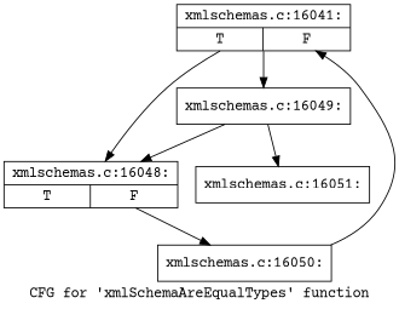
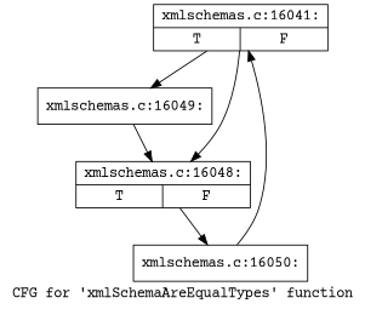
  digraph {
    fontname="Courier Prime"
    label="CFG for 'xmlSchemaAreEqualTypes' function"
    node [fontname="Courier Prime" shape=record]
    edge [fontname="Courier Prime"]
    n1 [label="{xmlschemas.c:16041:|{<s0>T|<s1>F}}"]
    n2 [label="{xmlschemas.c:16049:}"]
    n3 [label="{xmlschemas.c:16048:|{<s0>T|<s1>F}}"]
-   n4 [label="{xmlschemas.c:16051:}"]
    n5 [label="{xmlschemas.c:16050:}"]
    n1 -> n2
    n1 -> n3
    n2 -> n3
-   n2 -> n4
    n3 -> n5
    n5 -> n1
  }
